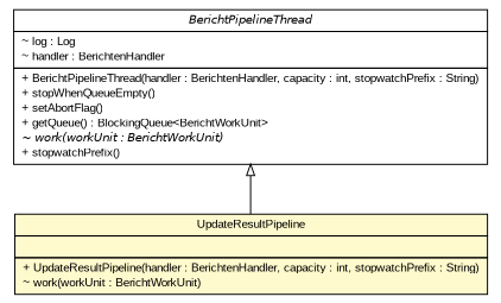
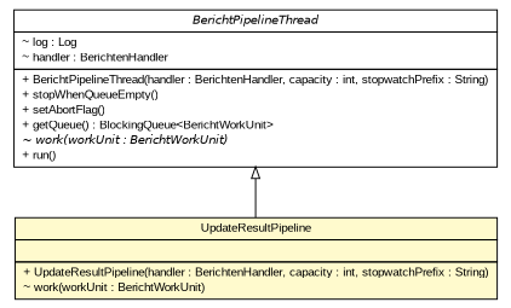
  digraph {
    nodesep=0.25
    ranksep=0.5
    fontname="Liberation Sans"
    node [fontcolor=black fontname="Liberation Sans" fontsize=10.0 shape=plaintext]
-   n1 [label=<<table title="nl.b3p.brmo.loader.pipeline.BerichtPipelineThread" border="0" cellborder="1" cellspacing="0" cellpadding="2" port="p" href="./BerichtPipelineThread.html"> 		<tr><td><table border="0" cellspacing="0" cellpadding="1"> <tr><td align="center" balign="center"><font face="Helvetica-Oblique"> BerichtPipelineThread </font></td></tr> 		</table></td></tr> 		<tr><td><table border="0" cellspacing="0" cellpadding="1"> <tr><td align="left" balign="left"> ~ log : Log </td></tr> <tr><td align="left" balign="left"> ~ handler : BerichtenHandler </td></tr> 		</table></td></tr> 		<tr><td><table border="0" cellspacing="0" cellpadding="1"> <tr><td align="left" balign="left"> + BerichtPipelineThread(handler : BerichtenHandler, capacity : int, stopwatchPrefix : String) </td></tr> <tr><td align="left" balign="left"> + stopWhenQueueEmpty() </td></tr> <tr><td align="left" balign="left"> + setAbortFlag() </td></tr> <tr><td align="left" balign="left"> + getQueue() : BlockingQueue&lt;BerichtWorkUnit&gt; </td></tr> <tr><td align="left" balign="left"><font face="Helvetica-Oblique" point-size="10.0"> ~ work(workUnit : BerichtWorkUnit) </font></td></tr> <tr><td align="left" balign="left"> + stopwatchPrefix() </td></tr> 		</table></td></tr> 		</table>>]
+   n1 [label=<<table title="nl.b3p.brmo.loader.pipeline.BerichtPipelineThread" border="0" cellborder="1" cellspacing="0" cellpadding="2" port="p" href="./BerichtPipelineThread.html"> 		<tr><td><table border="0" cellspacing="0" cellpadding="1"> <tr><td align="center" balign="center"><font face="Helvetica-Oblique"> BerichtPipelineThread </font></td></tr> 		</table></td></tr> 		<tr><td><table border="0" cellspacing="0" cellpadding="1"> <tr><td align="left" balign="left"> ~ log : Log </td></tr> <tr><td align="left" balign="left"> ~ handler : BerichtenHandler </td></tr> 		</table></td></tr> 		<tr><td><table border="0" cellspacing="0" cellpadding="1"> <tr><td align="left" balign="left"> + BerichtPipelineThread(handler : BerichtenHandler, capacity : int, stopwatchPrefix : String) </td></tr> <tr><td align="left" balign="left"> + stopWhenQueueEmpty() </td></tr> <tr><td align="left" balign="left"> + setAbortFlag() </td></tr> <tr><td align="left" balign="left"> + getQueue() : BlockingQueue&lt;BerichtWorkUnit&gt; </td></tr> <tr><td align="left" balign="left"><font face="Helvetica-Oblique" point-size="10.0"> ~ work(workUnit : BerichtWorkUnit) </font></td></tr> <tr><td align="left" balign="left"> + run() </td></tr> 		</table></td></tr> 		</table>>]
    n2 [label=<<table title="nl.b3p.brmo.loader.pipeline.UpdateResultPipeline" border="0" cellborder="1" cellspacing="0" cellpadding="2" port="p" bgcolor="lemonChiffon" href="./UpdateResultPipeline.html"> 		<tr><td><table border="0" cellspacing="0" cellpadding="1"> <tr><td align="center" balign="center"> UpdateResultPipeline </td></tr> 		</table></td></tr> 		<tr><td><table border="0" cellspacing="0" cellpadding="1"> <tr><td align="left" balign="left">  </td></tr> 		</table></td></tr> 		<tr><td><table border="0" cellspacing="0" cellpadding="1"> <tr><td align="left" balign="left"> + UpdateResultPipeline(handler : BerichtenHandler, capacity : int, stopwatchPrefix : String) </td></tr> <tr><td align="left" balign="left"> ~ work(workUnit : BerichtWorkUnit) </td></tr> 		</table></td></tr> 		</table>>]
    n1 -> n2 [arrowtail=empty dir=back fontname="Liberation Sans" fontsize=10 headport=p labelfontname=Helvetica labelfontsize=10 tailport=p]
  }
